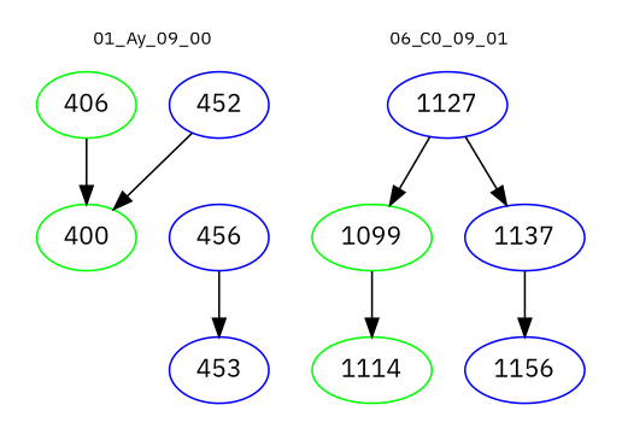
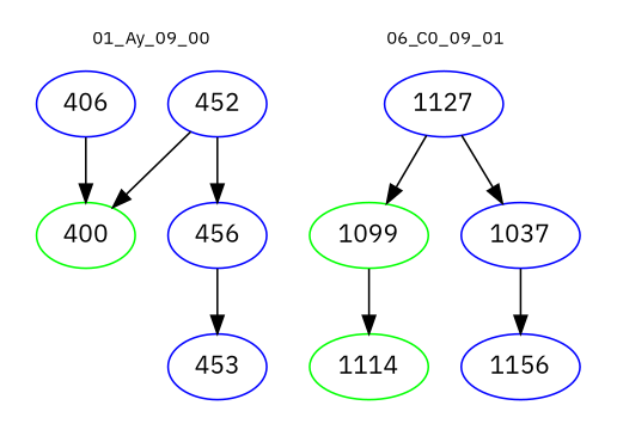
  digraph {
    fontname="IBM Plex Sans"
    node [color=blue fontname="IBM Plex Sans"]
    edge [color=black fontname="IBM Plex Sans"]
    n1 [label=452]
-   n2 [color=green label=406]
+   n2 [label=406]
    n3 [label=456]
    n4 [color=green label=400]
    n5 [label=453]
    n6 [label=1127]
    n7 [color=green label=1099]
-   n8 [label=1137]
+   n8 [label=1037]
    n9 [color=green label=1114]
    n10 [label=1156]
    subgraph cluster_1 {
      color=white
      fontsize=10
      label="01_Ay_09_00"
      n1
      n2
      n3
      n4
      n5
    }
    subgraph cluster_2 {
      color=white
      fontsize=10
      label="06_C0_09_01"
      n6
      n7
      n8
      n9
      n10
    }
+   n1 -> n3
    n1 -> n4
    n2 -> n4
    n3 -> n5
    n6 -> n7
    n6 -> n8
    n7 -> n9
    n8 -> n10
  }
